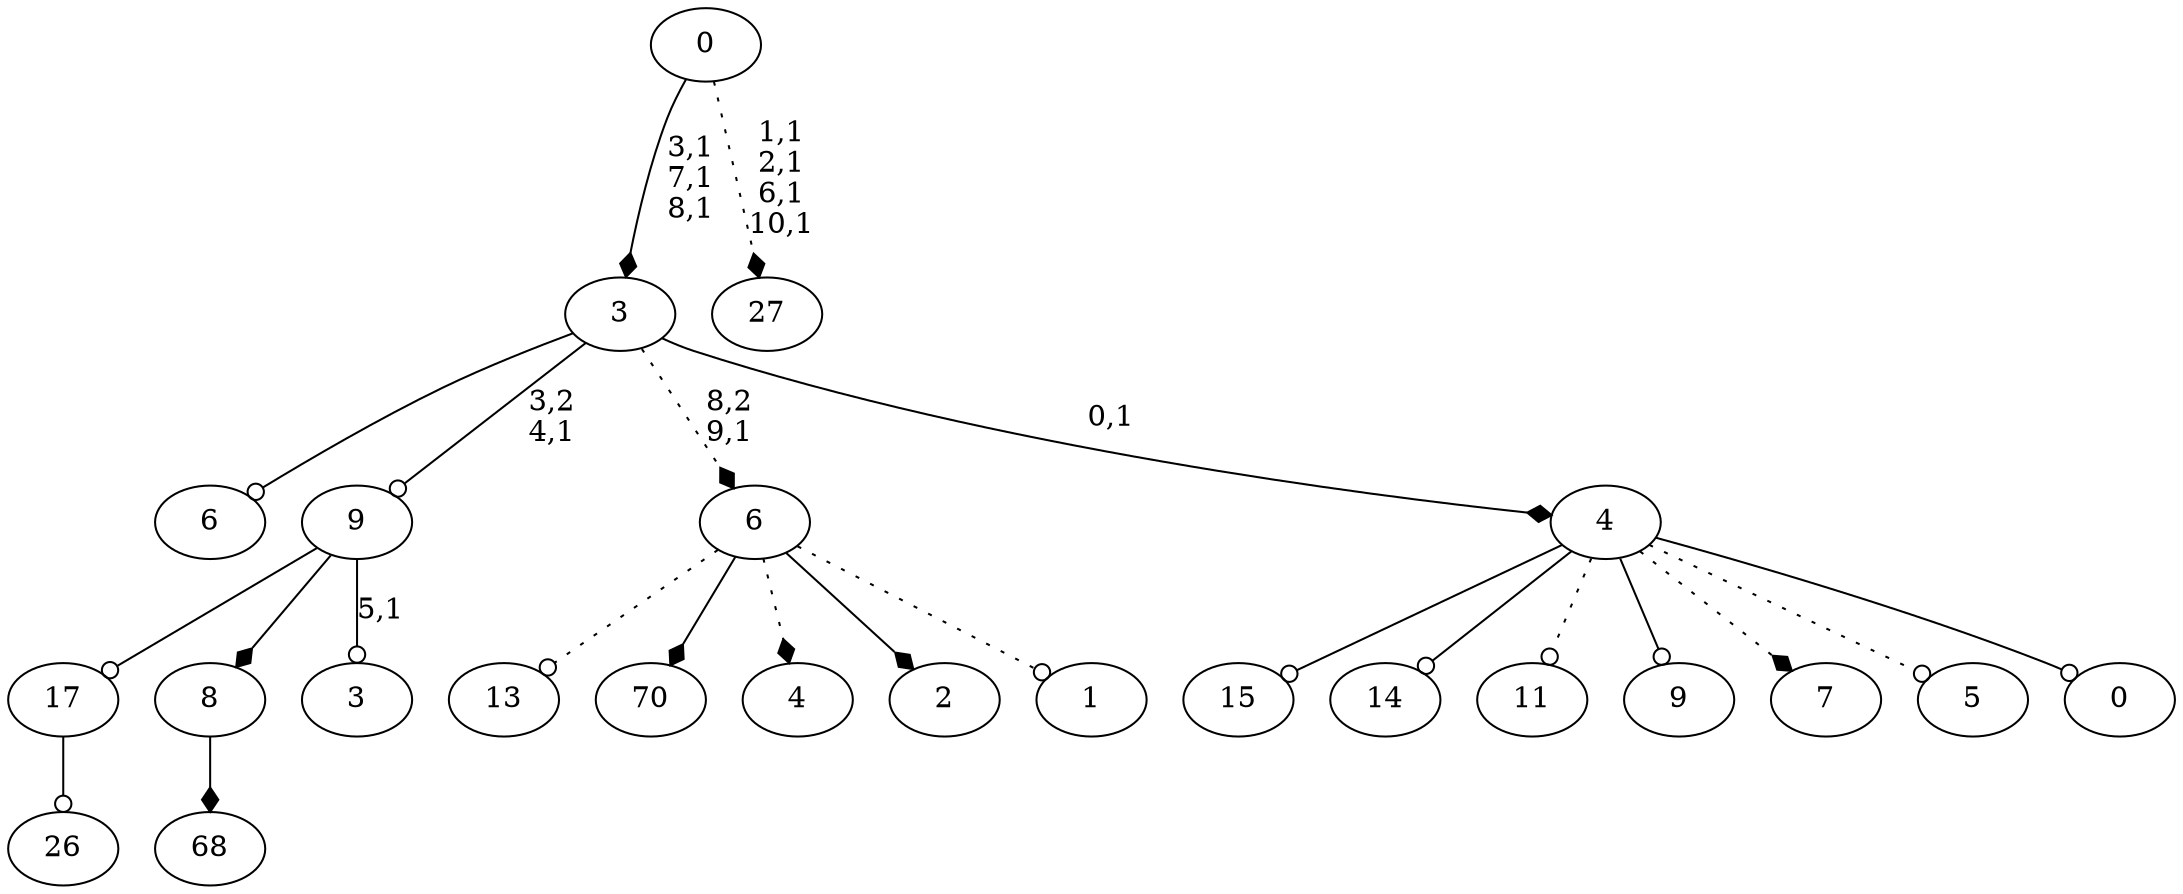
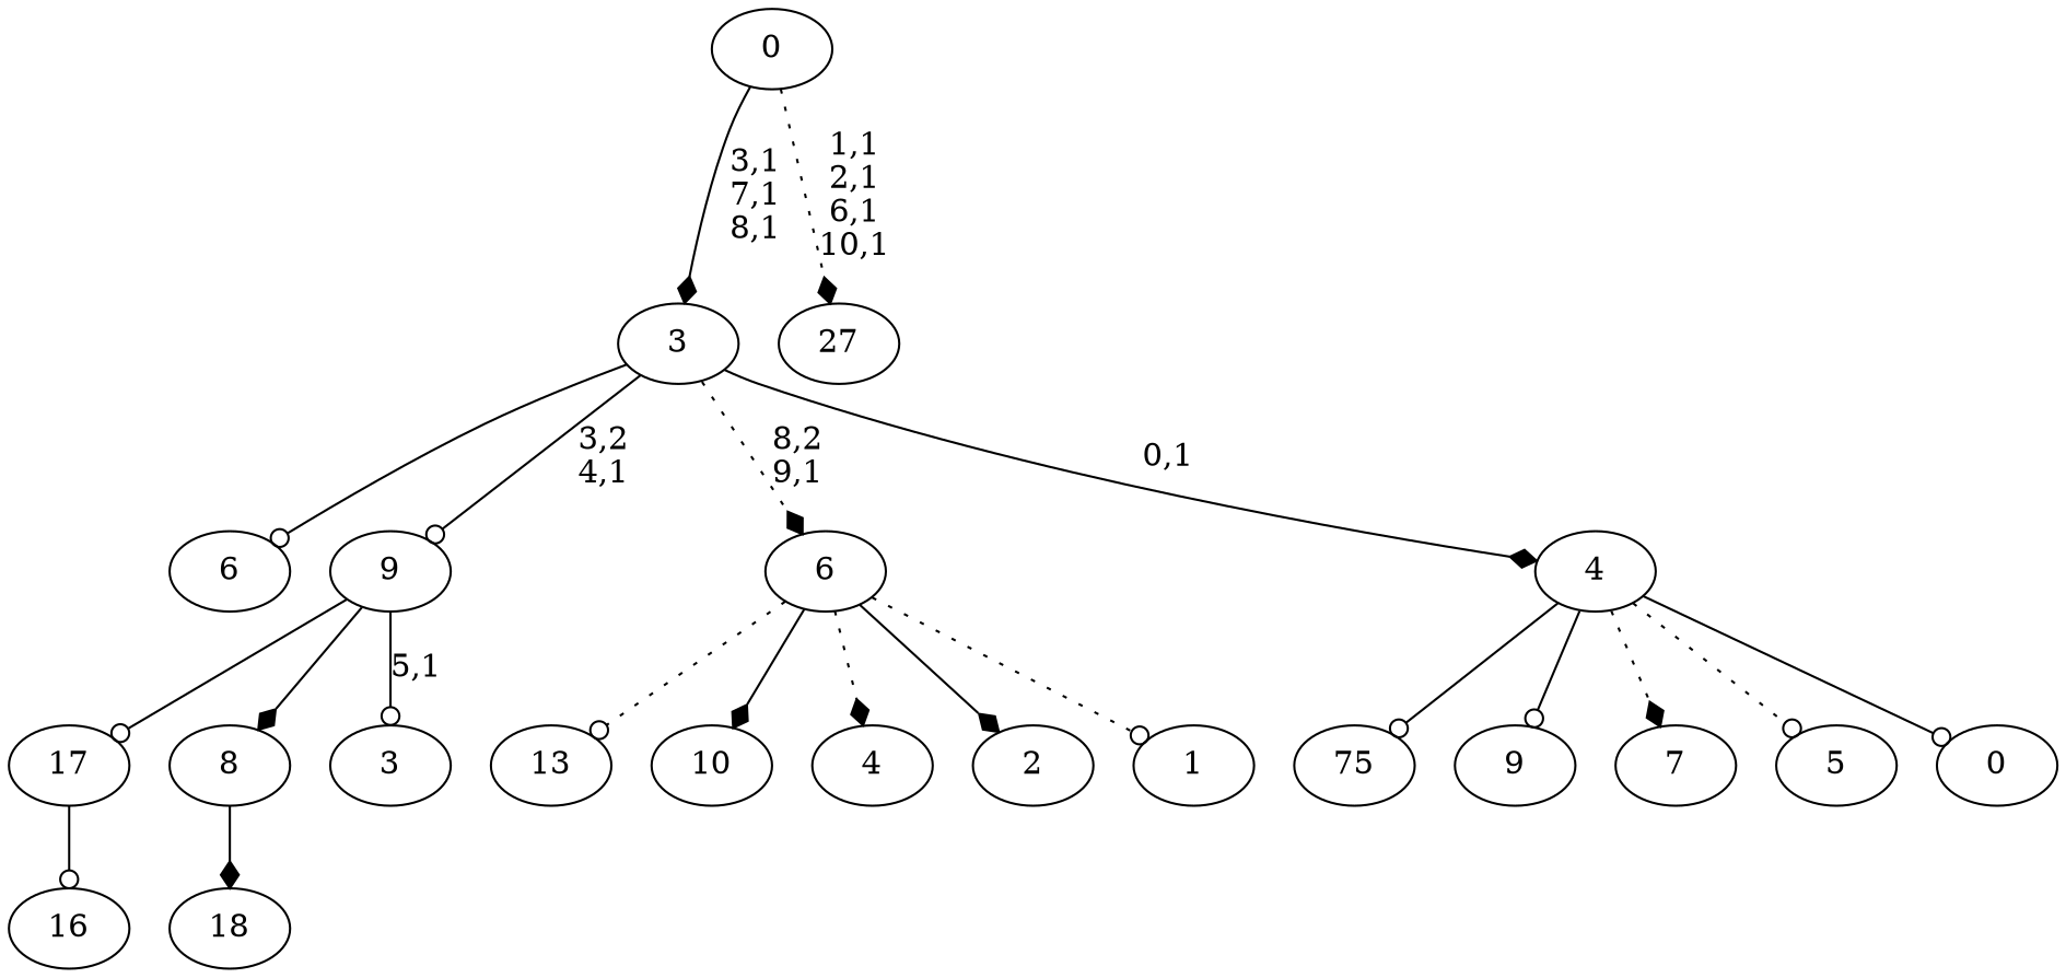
  digraph {
    edge [arrowhead=odot style=solid]
-   n1 [label=68]
+   n1 [label=18]
    n2 [label=17]
-   n3 [label=26]
-   n4 [label=15]
-   n5 [label=14]
+   n3 [label=16]
+   n4 [label=75]
    n6 [label=13]
-   n7 [label=11]
-   n8 [label=70]
+   n8 [label=10]
    n9 [label=9]
    n10 [label=8]
    n11 [label=7]
    n12 [label=6]
    n13 [label=5]
    n14 [label=4]
    n15 [label=3]
    9
    n17 [label=2]
    n18 [label=1]
    6
    n20 [label=0]
    4
    3
    0
    27
    n2 -> n3
    n10 -> n1 [arrowhead=diamond]
    9 -> n2
    9 -> n10 [arrowhead=diamond]
    9 -> n15 [label="5,1"]
    6 -> n6 [style=dotted]
    6 -> n8 [arrowhead=diamond]
    6 -> n14 [arrowhead=diamond style=dotted]
    6 -> n17 [arrowhead=diamond]
    6 -> n18 [style=dotted]
    4 -> n4
-   4 -> n5
-   4 -> n7 [style=dotted]
    4 -> n9
    4 -> n11 [arrowhead=diamond style=dotted]
    4 -> n13 [style=dotted]
    4 -> n20
    3 -> n12
    3 -> 9 [label="3,2\n4,1"]
    3 -> 6 [arrowhead=diamond label="8,2\n9,1" style=dotted]
    3 -> 4 [arrowhead=diamond label="0,1"]
    0 -> 3 [arrowhead=diamond label="3,1\n7,1\n8,1"]
    0 -> 27 [arrowhead=diamond label="1,1\n2,1\n6,1\n10,1" style=dotted]
  }
